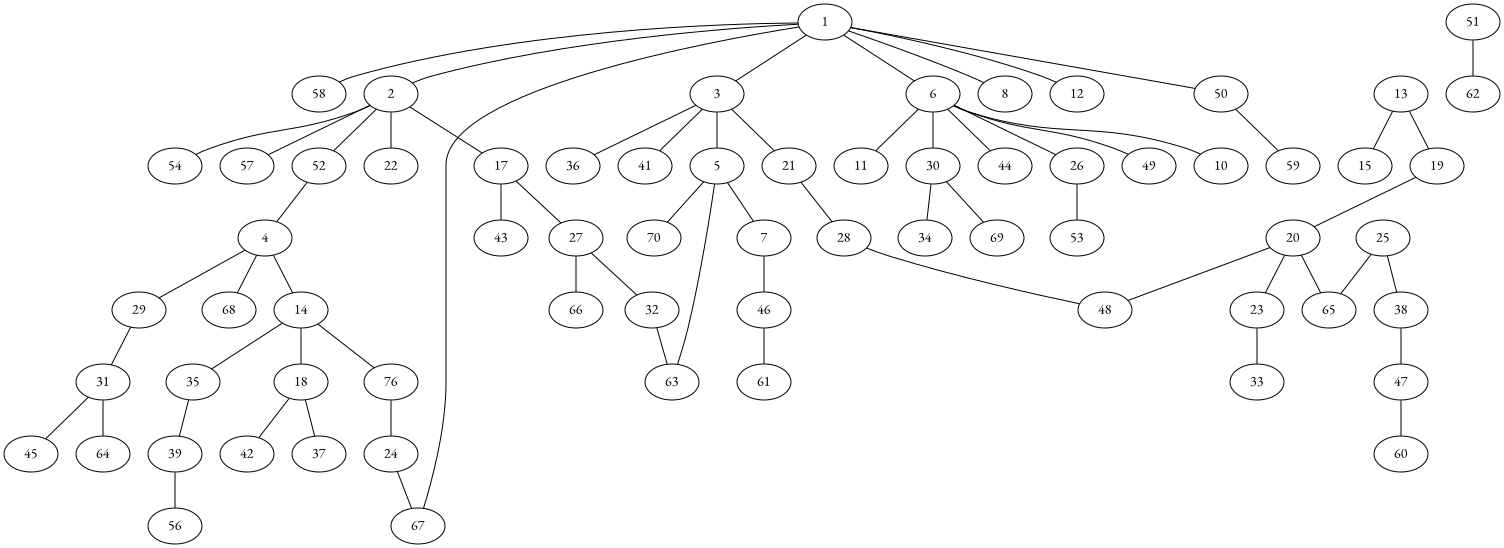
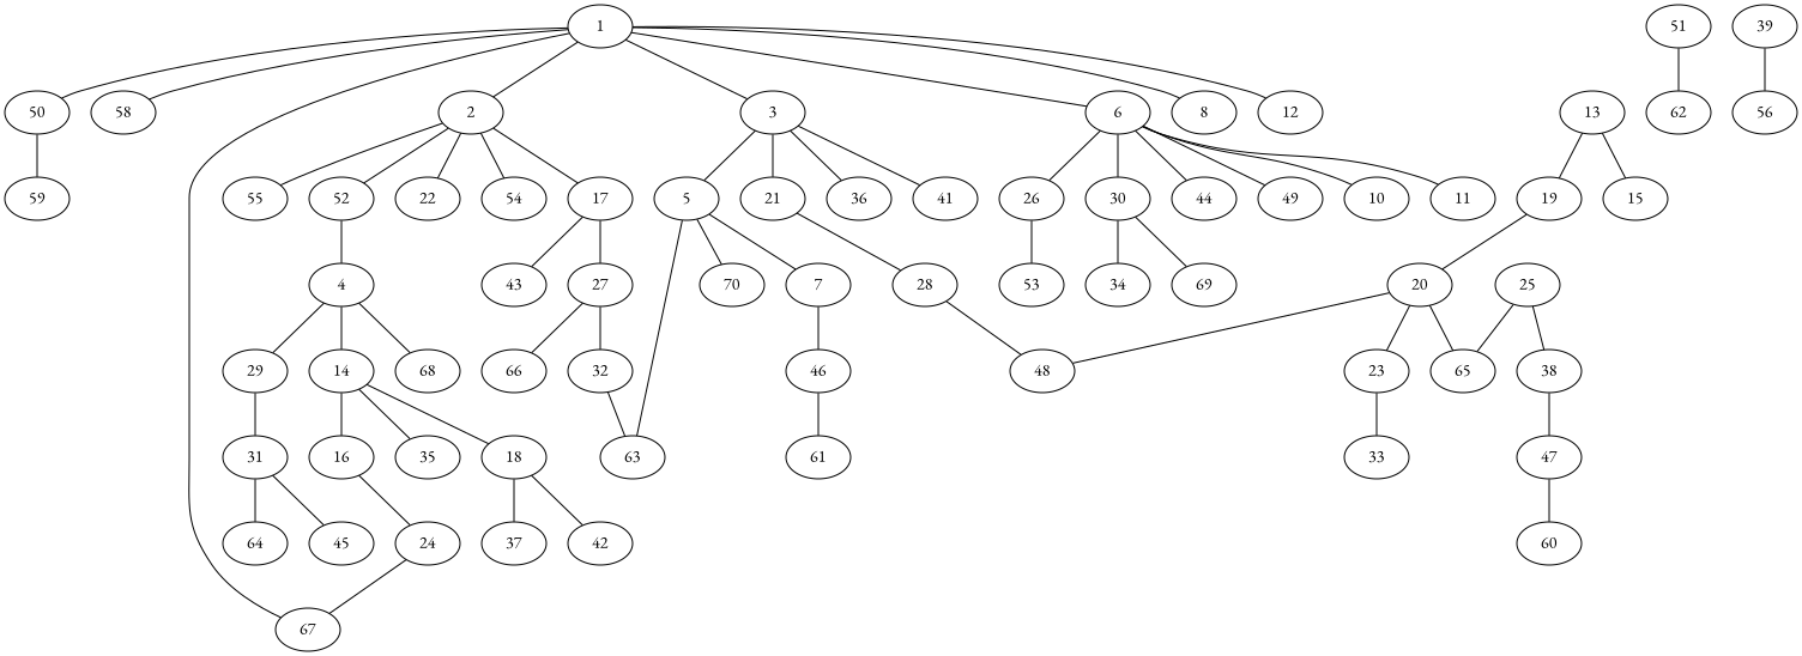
  graph {
    fontname="EB Garamond"
    node [fontname="EB Garamond"]
    edge [fontname="EB Garamond"]
    1
    2
    3
    6
    8
    12
    50
    58
    67
    17
    22
    52
    54
-   55 [label=57]
+   55
    5
    21
    36
    41
    10
    11
    26
    30
    44
    49
    59
    4
    14
    29
    68
    27
    43
    7
    63
    70
    28
    53
    34
    69
-   16 [label=76]
+   16
    18
    35
    31
    13
    15
    19
    25
    65
    38
    32
    66
    46
    48
    51
    62
    24
    37
    42
    39
    45
    64
    61
    20
    47
    23
    56
    33
    60
    1 -- 2
    1 -- 3
    1 -- 6
    1 -- 8
    1 -- 12
    1 -- 50
    1 -- 58
    1 -- 67
    2 -- 17
    2 -- 22
    2 -- 52
    2 -- 54
    2 -- 55
    3 -- 5
    3 -- 21
    3 -- 36
    3 -- 41
    6 -- 10
    6 -- 11
    6 -- 26
    6 -- 30
    6 -- 44
    6 -- 49
    50 -- 59
    17 -- 27
    17 -- 43
    52 -- 4
    5 -- 7
    5 -- 63
    5 -- 70
    21 -- 28
    26 -- 53
    30 -- 34
    30 -- 69
    4 -- 14
    4 -- 29
    4 -- 68
    14 -- 16
    14 -- 18
    14 -- 35
    29 -- 31
    27 -- 32
    27 -- 66
    7 -- 46
    28 -- 48
    16 -- 24
    18 -- 37
    18 -- 42
-   35 -- 39
    31 -- 45
    31 -- 64
    13 -- 15
    13 -- 19
    19 -- 20
    25 -- 65
    25 -- 38
    38 -- 47
    32 -- 63
    46 -- 61
    51 -- 62
    24 -- 67
    39 -- 56
    20 -- 65
    20 -- 48
    20 -- 23
    47 -- 60
    23 -- 33
  }
